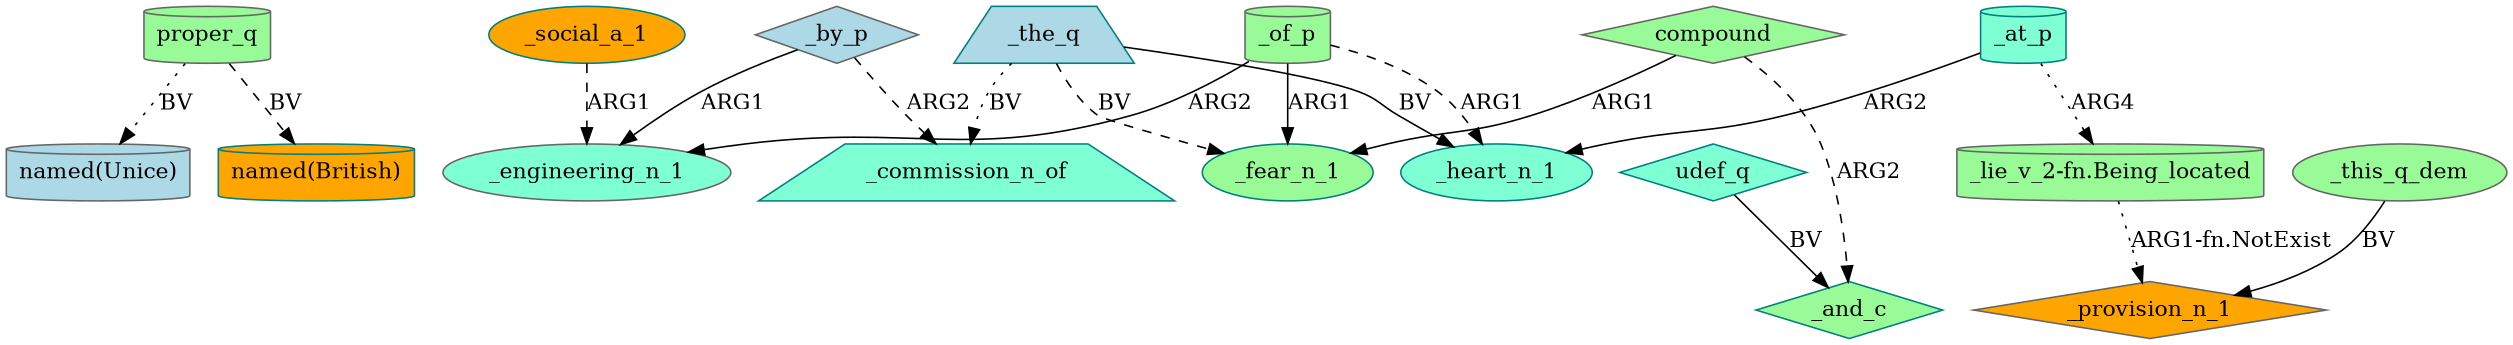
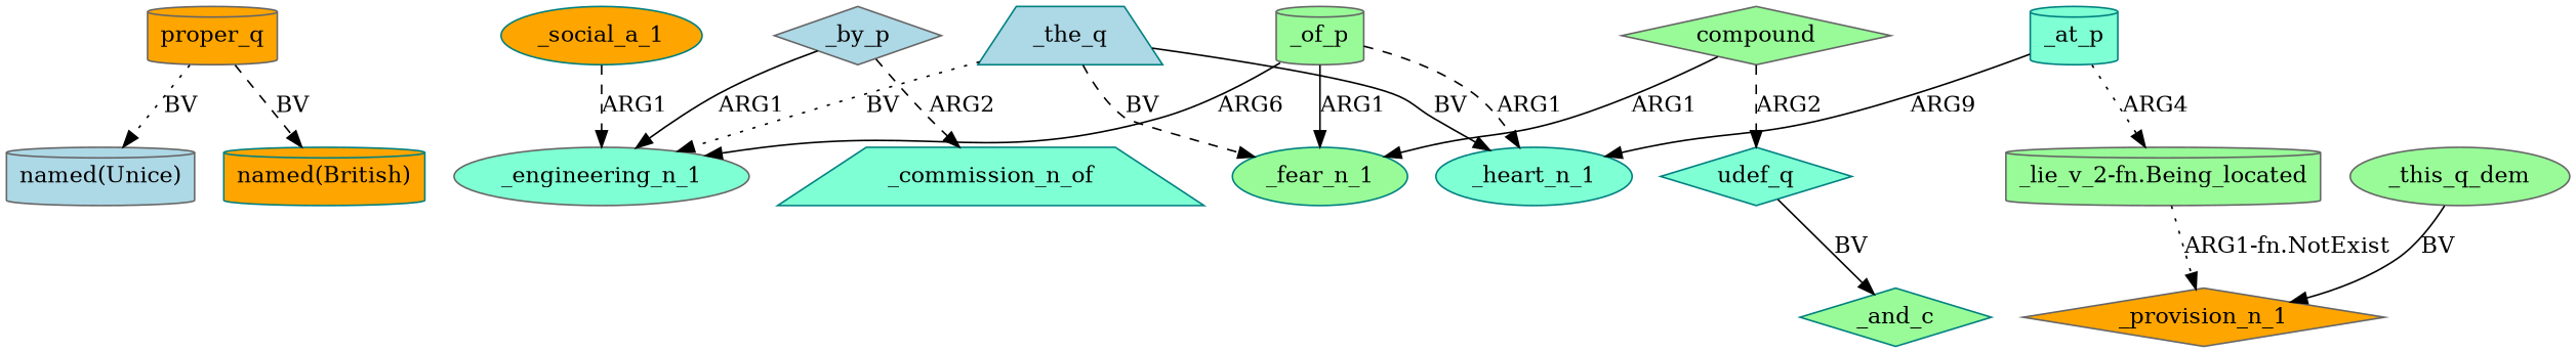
  digraph {
    node [color=gray40 fillcolor=palegreen shape=cylinder style=filled]
    edge [style=solid]
-   proper_q
+   proper_q [fillcolor=orange]
    "named(Unice)" [fillcolor=lightblue]
    "named(British)" [color=teal fillcolor=orange]
    _by_p [fillcolor=lightblue shape=diamond]
    _engineering_n_1 [fillcolor=aquamarine shape=ellipse]
    _commission_n_of [color=teal fillcolor=aquamarine shape=trapezium]
    _of_p
    _heart_n_1 [color=teal fillcolor=aquamarine shape=ellipse]
    _fear_n_1 [color=teal shape=ellipse]
    _the_q [color=teal fillcolor=lightblue shape=trapezium]
    _at_p [color=teal fillcolor=aquamarine]
    "_lie_v_2-fn.Being_located"
    _provision_n_1 [fillcolor=orange shape=diamond]
    compound [shape=diamond]
    _and_c [color=teal shape=diamond]
    _this_q_dem [shape=ellipse]
    _social_a_1 [color=teal fillcolor=orange shape=ellipse]
    udef_q [color=teal fillcolor=aquamarine shape=diamond]
    proper_q -> "named(Unice)" [label=BV style=dotted]
    proper_q -> "named(British)" [label=BV style=dashed]
    _by_p -> _engineering_n_1 [label=ARG1]
    _by_p -> _commission_n_of [label=ARG2 style=dashed]
-   _of_p -> _engineering_n_1 [label=ARG2]
+   _of_p -> _engineering_n_1 [label=ARG6]
    _of_p -> _heart_n_1 [label=ARG1 style=dashed]
    _of_p -> _fear_n_1 [label=ARG1]
-   _the_q -> _commission_n_of [label=BV style=dotted]
+   _the_q -> _engineering_n_1 [label=BV style=dotted]
    _the_q -> _heart_n_1 [label=BV]
    _the_q -> _fear_n_1 [label=BV style=dashed]
-   _at_p -> _heart_n_1 [label=ARG2]
+   _at_p -> _heart_n_1 [label=ARG9]
    _at_p -> "_lie_v_2-fn.Being_located" [label=ARG4 style=dotted]
    "_lie_v_2-fn.Being_located" -> _provision_n_1 [label="ARG1-fn.NotExist" style=dotted]
    compound -> _fear_n_1 [label=ARG1]
-   compound -> _and_c [label=ARG2 style=dashed]
+   compound -> udef_q [label=ARG2 style=dashed]
    _this_q_dem -> _provision_n_1 [label=BV]
    _social_a_1 -> _engineering_n_1 [label=ARG1 style=dashed]
    udef_q -> _and_c [label=BV]
  }
